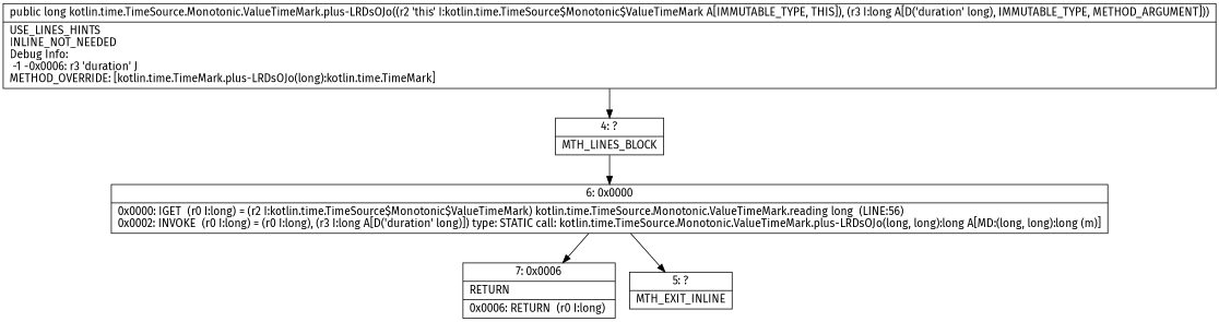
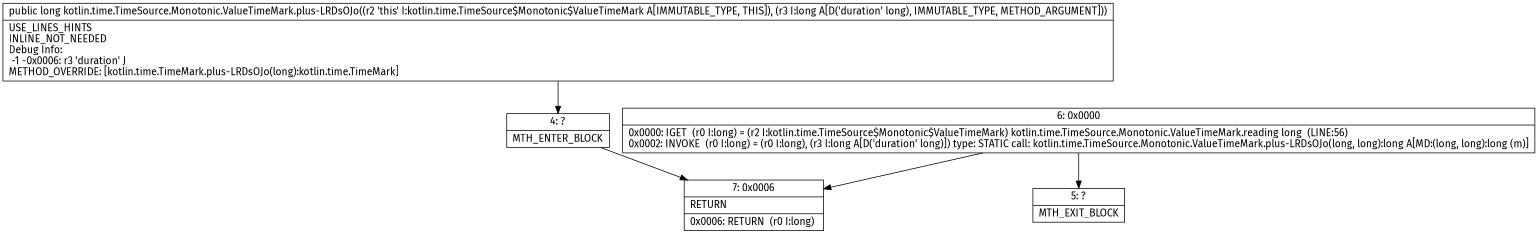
  digraph {
    fontname="Fira Sans"
    node [fontname="Fira Sans" shape=record]
    edge [fontname="Fira Sans"]
-   n1 [label="{4\:\ ?|MTH_LINES_BLOCK\l}"]
+   n1 [label="{4\:\ ?|MTH_ENTER_BLOCK\l}"]
    n2 [label="{6\:\ 0x0000|0x0000: IGET  (r0 I:long) = (r2 I:kotlin.time.TimeSource$Monotonic$ValueTimeMark) kotlin.time.TimeSource.Monotonic.ValueTimeMark.reading long  (LINE:56)\l0x0002: INVOKE  (r0 I:long) = (r0 I:long), (r3 I:long A[D('duration' long)]) type: STATIC call: kotlin.time.TimeSource.Monotonic.ValueTimeMark.plus\-LRDsOJo(long, long):long A[MD:(long, long):long (m)]\l}"]
    n3 [label="{7\:\ 0x0006|RETURN\l|0x0006: RETURN  (r0 I:long) \l}"]
-   n4 [label="{5\:\ ?|MTH_EXIT_INLINE\l}"]
+   n4 [label="{5\:\ ?|MTH_EXIT_BLOCK\l}"]
    n5 [label="{public long kotlin.time.TimeSource.Monotonic.ValueTimeMark.plus\-LRDsOJo((r2 'this' I:kotlin.time.TimeSource$Monotonic$ValueTimeMark A[IMMUTABLE_TYPE, THIS]), (r3 I:long A[D('duration' long), IMMUTABLE_TYPE, METHOD_ARGUMENT]))  | USE_LINES_HINTS\lINLINE_NOT_NEEDED\lDebug Info:\l  \-1 \-0x0006: r3 'duration' J\lMETHOD_OVERRIDE: [kotlin.time.TimeMark.plus\-LRDsOJo(long):kotlin.time.TimeMark]\l}"]
-   n1 -> n2
+   n1 -> n3
    n2 -> n3
    n2 -> n4
    n5 -> n1
  }
